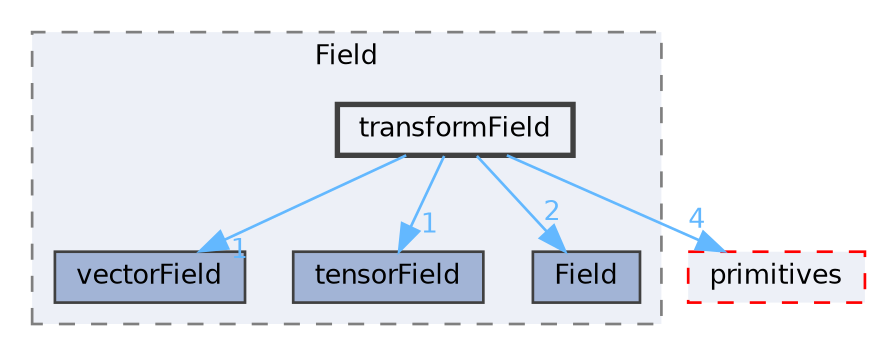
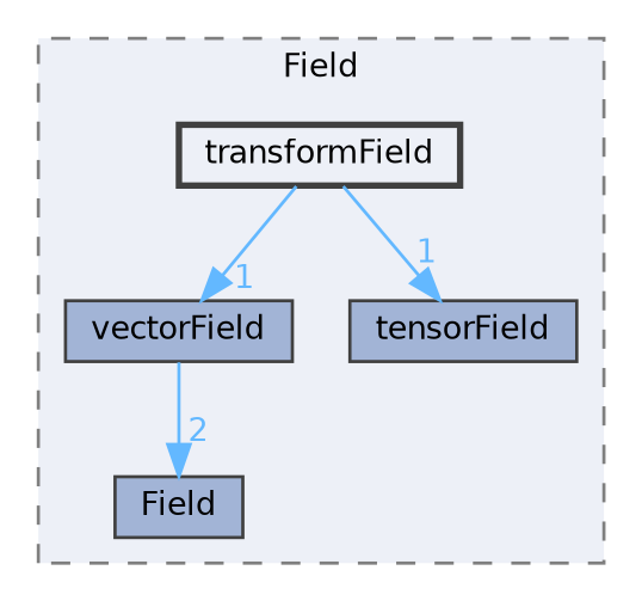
  digraph {
    compound=true
    node [color=grey25 fillcolor="#a2b4d6" fontname=Helvetica fontsize=10 shape=box style=filled]
    edge [color=steelblue1 fontcolor=steelblue1 fontname=Helvetica fontsize=10 headlabel=1 labeldistance=1.5 labelfontname=Helvetica labelfontsize=10]
    n1 [height=0.2 label=vectorField width=0.4]
    n2 [height=0.2 label=tensorField width=0.4]
    n3 [height=0.2 label=Field width=0.4]
    n4 [fillcolor="#edf0f7" height=0.2 label=transformField style="filled,bold" width=0.4]
-   n5 [color=red fillcolor="#edf0f7" height=0.2 label=primitives style="filled,dashed" width=0.4]
    subgraph cluster_1 {
      bgcolor="#edf0f7"
      fontname=Helvetica
      fontsize=10
      label=Field
      pencolor=grey50
      style="filled,dashed"
      n1
      n2
      n3
      n4
    }
    n4 -> n1
    n4 -> n2
-   n4 -> n3 [headlabel=2]
-   n4 -> n5 [headlabel=4]
+   n1 -> n3 [headlabel=2]
  }
